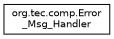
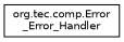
  digraph {
    rankdir=TB
-   n1 [color=black fillcolor=white fontname=Helvetica fontsize=10 height=0.2 label="org.tec.comp.Error\l_Msg_Handler" shape=record style=filled width=0.4]
+   n1 [color=black fillcolor=white fontname=Helvetica fontsize=10 height=0.2 label="org.tec.comp.Error\l_Error_Handler" shape=record style=filled width=0.4]
  }
